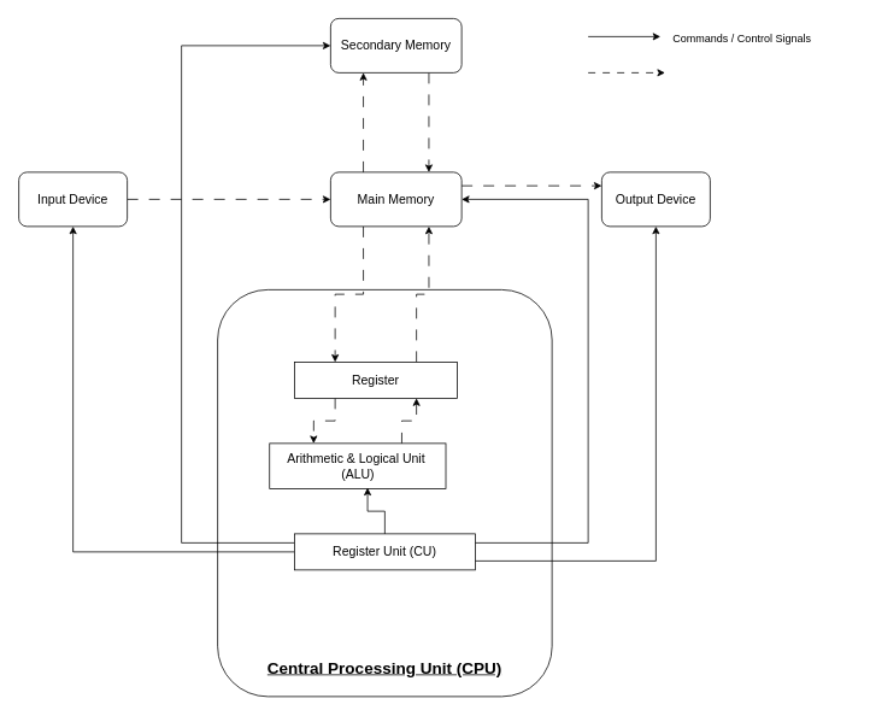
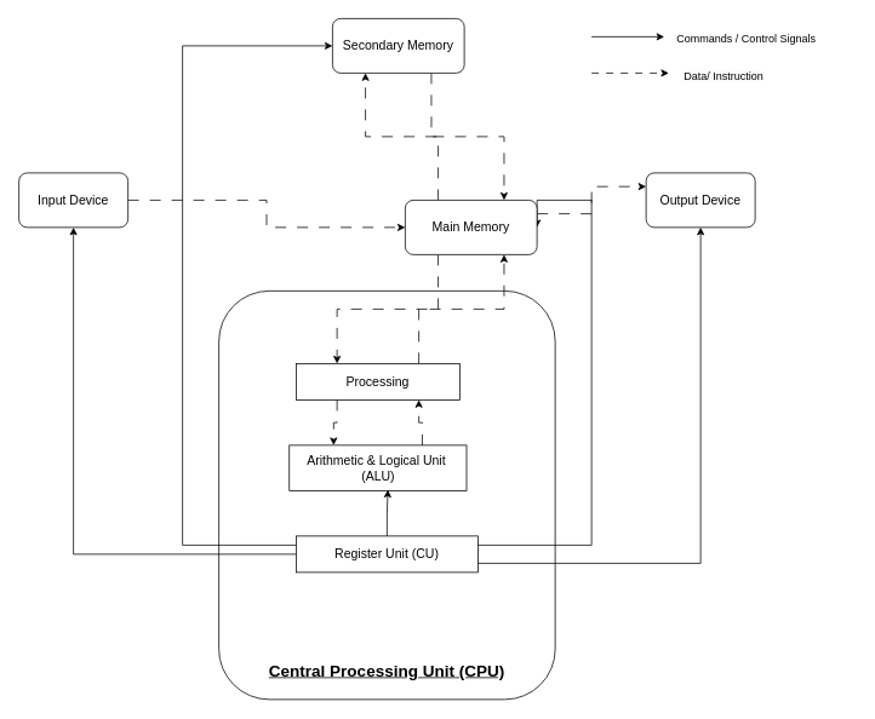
  <mxCell id="0" />
  <mxCell id="1" parent="0" />
  <mxCell id="2" value="&lt;div&gt;&lt;br&gt;&lt;/div&gt;&lt;div&gt;&lt;br&gt;&lt;/div&gt;&lt;div&gt;&lt;br&gt;&lt;/div&gt;&lt;div&gt;&lt;br&gt;&lt;/div&gt;&lt;div&gt;&lt;br&gt;&lt;/div&gt;&lt;div&gt;&lt;br&gt;&lt;/div&gt;&lt;div&gt;&lt;br&gt;&lt;/div&gt;&lt;div&gt;&lt;br&gt;&lt;/div&gt;&lt;div&gt;&lt;br&gt;&lt;/div&gt;&lt;div&gt;&lt;br&gt;&lt;/div&gt;&lt;div&gt;&lt;br&gt;&lt;/div&gt;&lt;div&gt;&lt;br&gt;&lt;/div&gt;&lt;div&gt;&lt;br&gt;&lt;/div&gt;&lt;div&gt;&lt;br&gt;&lt;/div&gt;&lt;div&gt;&lt;br&gt;&lt;/div&gt;&lt;div&gt;&lt;br&gt;&lt;/div&gt;&lt;div&gt;&lt;br&gt;&lt;/div&gt;&lt;div&gt;&lt;br&gt;&lt;/div&gt;&lt;div&gt;&lt;br&gt;&lt;/div&gt;&lt;div&gt;&lt;br&gt;&lt;/div&gt;&lt;div&gt;&lt;br&gt;&lt;/div&gt;&lt;div&gt;&lt;br&gt;&lt;/div&gt;&lt;div&gt;&lt;br&gt;&lt;/div&gt;&lt;div&gt;&lt;br&gt;&lt;/div&gt;&lt;div&gt;&lt;br&gt;&lt;/div&gt;&lt;div&gt;&lt;br&gt;&lt;/div&gt;&lt;div&gt;&lt;br&gt;&lt;/div&gt;&lt;div&gt;&lt;font style=&quot;font-size: 18px;&quot;&gt;&lt;b&gt;&lt;u&gt;Central Processing Unit (CPU)&lt;/u&gt;&lt;/b&gt;&lt;/font&gt;&lt;/div&gt;" style="rounded=1;whiteSpace=wrap;html=1;" vertex="1" parent="1"><mxGeometry x="240" y="320" width="370" height="450" as="geometry" /></mxCell>
  <mxCell id="3" style="edgeStyle=orthogonalEdgeStyle;rounded=0;orthogonalLoop=1;jettySize=auto;html=1;exitX=0.75;exitY=0;exitDx=0;exitDy=0;entryX=0.75;entryY=1;entryDx=0;entryDy=0;dashed=1;dashPattern=12 12;" edge="1" parent="1" source="5" target="16"><mxGeometry relative="1" as="geometry" /></mxCell>
  <mxCell id="4" style="edgeStyle=orthogonalEdgeStyle;rounded=0;orthogonalLoop=1;jettySize=auto;html=1;exitX=0.25;exitY=1;exitDx=0;exitDy=0;entryX=0.25;entryY=0;entryDx=0;entryDy=0;dashed=1;dashPattern=12 12;" edge="1" parent="1" source="5" target="7"><mxGeometry relative="1" as="geometry" /></mxCell>
- <mxCell id="5" value="&lt;font style=&quot;font-size: 14px;&quot;&gt;Register&lt;/font&gt;" style="rounded=0;whiteSpace=wrap;html=1;" vertex="1" parent="1"><mxGeometry x="325" y="400" width="180" height="40" as="geometry" /></mxCell>
+ <mxCell id="5" value="&lt;font style=&quot;font-size: 14px;&quot;&gt;Processing&lt;/font&gt;" style="rounded=0;whiteSpace=wrap;html=1;" vertex="1" parent="1"><mxGeometry x="325" y="400" width="180" height="40" as="geometry" /></mxCell>
  <mxCell id="6" style="edgeStyle=orthogonalEdgeStyle;rounded=0;orthogonalLoop=1;jettySize=auto;html=1;exitX=0.75;exitY=0;exitDx=0;exitDy=0;entryX=0.75;entryY=1;entryDx=0;entryDy=0;dashed=1;dashPattern=12 12;" edge="1" parent="1" source="7" target="5"><mxGeometry relative="1" as="geometry" /></mxCell>
- <mxCell id="7" value="&lt;font style=&quot;font-size: 14px;&quot;&gt;Arithmetic &amp;amp; Logical Unit&amp;nbsp;&lt;/font&gt;&lt;div&gt;&lt;font style=&quot;font-size: 14px;&quot;&gt;(ALU)&lt;/font&gt;&lt;/div&gt;" style="rounded=0;whiteSpace=wrap;html=1;" vertex="1" parent="1"><mxGeometry x="297.5" y="490" width="195" height="50" as="geometry" /></mxCell>
+ <mxCell id="7" value="&lt;font style=&quot;font-size: 14px;&quot;&gt;Arithmetic &amp;amp; Logical Unit&amp;nbsp;&lt;/font&gt;&lt;div&gt;&lt;font style=&quot;font-size: 14px;&quot;&gt;(ALU)&lt;/font&gt;&lt;/div&gt;" style="rounded=0;whiteSpace=wrap;html=1;" vertex="1" parent="1"><mxGeometry x="317.5" y="490" width="195" height="50" as="geometry" /></mxCell>
  <mxCell id="8" style="edgeStyle=orthogonalEdgeStyle;rounded=0;orthogonalLoop=1;jettySize=auto;html=1;entryX=0.5;entryY=1;entryDx=0;entryDy=0;" edge="1" parent="1" source="12" target="18"><mxGeometry relative="1" as="geometry" /></mxCell>
  <mxCell id="9" style="edgeStyle=orthogonalEdgeStyle;rounded=0;orthogonalLoop=1;jettySize=auto;html=1;exitX=0;exitY=0.25;exitDx=0;exitDy=0;entryX=0;entryY=0.5;entryDx=0;entryDy=0;" edge="1" parent="1" source="12" target="21"><mxGeometry relative="1" as="geometry"><Array as="points"><mxPoint x="200" y="600" /><mxPoint x="200" y="50" /></Array></mxGeometry></mxCell>
  <mxCell id="10" style="edgeStyle=orthogonalEdgeStyle;rounded=0;orthogonalLoop=1;jettySize=auto;html=1;exitX=1;exitY=0.75;exitDx=0;exitDy=0;entryX=0.5;entryY=1;entryDx=0;entryDy=0;" edge="1" parent="1" source="12" target="19"><mxGeometry relative="1" as="geometry" /></mxCell>
  <mxCell id="11" style="edgeStyle=orthogonalEdgeStyle;rounded=0;orthogonalLoop=1;jettySize=auto;html=1;exitX=1;exitY=0.25;exitDx=0;exitDy=0;entryX=1;entryY=0.5;entryDx=0;entryDy=0;" edge="1" parent="1" source="12" target="16"><mxGeometry relative="1" as="geometry"><mxPoint x="650" y="220" as="targetPoint" /><Array as="points"><mxPoint x="650" y="600" /><mxPoint x="650" y="220" /></Array></mxGeometry></mxCell>
  <mxCell id="12" value="&lt;font style=&quot;font-size: 14px;&quot;&gt;Register Unit (CU)&lt;/font&gt;" style="rounded=0;whiteSpace=wrap;html=1;" vertex="1" parent="1"><mxGeometry x="325" y="590" width="200" height="40" as="geometry" /></mxCell>
  <mxCell id="13" style="edgeStyle=orthogonalEdgeStyle;rounded=0;orthogonalLoop=1;jettySize=auto;html=1;exitX=1;exitY=0.25;exitDx=0;exitDy=0;entryX=0;entryY=0.25;entryDx=0;entryDy=0;dashed=1;dashPattern=12 12;" edge="1" parent="1" source="16" target="19"><mxGeometry relative="1" as="geometry" /></mxCell>
  <mxCell id="14" style="edgeStyle=orthogonalEdgeStyle;rounded=0;orthogonalLoop=1;jettySize=auto;html=1;exitX=0.25;exitY=0;exitDx=0;exitDy=0;entryX=0.25;entryY=1;entryDx=0;entryDy=0;dashed=1;dashPattern=12 12;" edge="1" parent="1" source="16" target="21"><mxGeometry relative="1" as="geometry" /></mxCell>
  <mxCell id="15" style="edgeStyle=orthogonalEdgeStyle;rounded=0;orthogonalLoop=1;jettySize=auto;html=1;exitX=0.25;exitY=1;exitDx=0;exitDy=0;entryX=0.25;entryY=0;entryDx=0;entryDy=0;dashed=1;dashPattern=12 12;" edge="1" parent="1" source="16" target="5"><mxGeometry relative="1" as="geometry" /></mxCell>
- <mxCell id="16" value="&lt;font style=&quot;font-size: 14px;&quot;&gt;Main Memory&lt;/font&gt;" style="rounded=1;whiteSpace=wrap;html=1;" vertex="1" parent="1"><mxGeometry x="365" y="190" width="145" height="60" as="geometry" /></mxCell>
+ <mxCell id="16" value="&lt;font style=&quot;font-size: 14px;&quot;&gt;Main Memory&lt;/font&gt;" style="rounded=1;whiteSpace=wrap;html=1;" vertex="1" parent="1"><mxGeometry x="445" y="220" width="145" height="60" as="geometry" /></mxCell>
  <mxCell id="17" style="edgeStyle=orthogonalEdgeStyle;rounded=0;orthogonalLoop=1;jettySize=auto;html=1;exitX=1;exitY=0.5;exitDx=0;exitDy=0;entryX=0;entryY=0.5;entryDx=0;entryDy=0;dashed=1;dashPattern=12 12;" edge="1" parent="1" source="18" target="16"><mxGeometry relative="1" as="geometry" /></mxCell>
  <mxCell id="18" value="&lt;font style=&quot;font-size: 14px;&quot;&gt;Input Device&lt;/font&gt;" style="rounded=1;whiteSpace=wrap;html=1;" vertex="1" parent="1"><mxGeometry x="20" y="190" width="120" height="60" as="geometry" /></mxCell>
- <mxCell id="19" value="&lt;font style=&quot;font-size: 14px;&quot;&gt;Output Device&lt;/font&gt;" style="rounded=1;whiteSpace=wrap;html=1;" vertex="1" parent="1"><mxGeometry x="665" y="190" width="120" height="60" as="geometry" /></mxCell>
+ <mxCell id="19" value="&lt;font style=&quot;font-size: 14px;&quot;&gt;Output Device&lt;/font&gt;" style="rounded=1;whiteSpace=wrap;html=1;" vertex="1" parent="1"><mxGeometry x="710" y="190" width="120" height="60" as="geometry" /></mxCell>
  <mxCell id="20" style="edgeStyle=orthogonalEdgeStyle;rounded=0;orthogonalLoop=1;jettySize=auto;html=1;exitX=0.75;exitY=1;exitDx=0;exitDy=0;entryX=0.75;entryY=0;entryDx=0;entryDy=0;dashed=1;dashPattern=12 12;" edge="1" parent="1" source="21" target="16"><mxGeometry relative="1" as="geometry" /></mxCell>
  <mxCell id="21" value="&lt;font style=&quot;font-size: 14px;&quot;&gt;Secondary Memory&lt;/font&gt;" style="rounded=1;whiteSpace=wrap;html=1;" vertex="1" parent="1"><mxGeometry x="365" y="20" width="145" height="60" as="geometry" /></mxCell>
  <mxCell id="22" style="edgeStyle=orthogonalEdgeStyle;rounded=0;orthogonalLoop=1;jettySize=auto;html=1;exitX=0.5;exitY=0;exitDx=0;exitDy=0;entryX=0.556;entryY=0.98;entryDx=0;entryDy=0;entryPerimeter=0;" edge="1" parent="1" source="12" target="7"><mxGeometry relative="1" as="geometry" /></mxCell>
  <mxCell id="23" value="" style="endArrow=classic;html=1;rounded=0;" edge="1" parent="1"><mxGeometry width="50" height="50" relative="1" as="geometry"><mxPoint x="650" y="40" as="sourcePoint" /><mxPoint x="730" y="40" as="targetPoint" /></mxGeometry></mxCell>
  <mxCell id="24" value="Commands / Control Signals" style="text;html=1;align=center;verticalAlign=middle;resizable=0;points=[];autosize=1;strokeColor=none;fillColor=none;" vertex="1" parent="1"><mxGeometry x="730" y="28" width="180" height="30" as="geometry" /></mxCell>
  <mxCell id="25" value="" style="endArrow=classic;html=1;rounded=0;dashed=1;dashPattern=8 8;" edge="1" parent="1"><mxGeometry width="50" height="50" relative="1" as="geometry"><mxPoint x="650" y="80" as="sourcePoint" /><mxPoint x="735" y="80" as="targetPoint" /><Array as="points"><mxPoint x="735" y="80" /></Array></mxGeometry></mxCell>
+ <mxCell id="26" value="&lt;span style=&quot;color: rgb(0, 0, 0); font-family: Helvetica; font-size: 12px; font-style: normal; font-variant-ligatures: normal; font-variant-caps: normal; font-weight: 400; letter-spacing: normal; orphans: 2; text-align: center; text-indent: 0px; text-transform: none; widows: 2; word-spacing: 0px; -webkit-text-stroke-width: 0px; white-space: nowrap; background-color: rgb(251, 251, 251); text-decoration-thickness: initial; text-decoration-style: initial; text-decoration-color: initial; display: inline !important; float: none;&quot;&gt;Data/ Instruction&lt;/span&gt;" style="text;whiteSpace=wrap;html=1;" vertex="1" parent="1"><mxGeometry x="750" y="70" width="190" height="40" as="geometry" /></mxCell>
